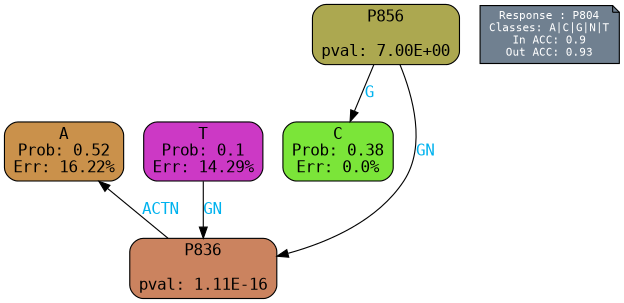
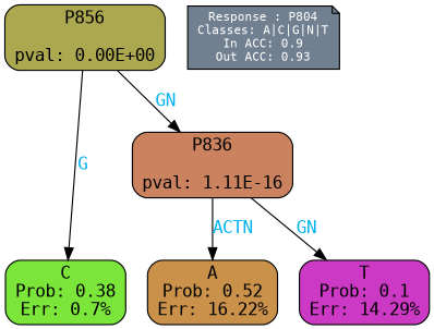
  digraph {
    fontname="DejaVu Sans Mono"
    ranksep=equally
    splines=polylines
    node [color=black fontname="DejaVu Sans Mono" shape=box style="filled, rounded"]
    edge [fontcolor=deepskyblue2 fontname="DejaVu Sans Mono"]
    n1 [fillcolor="#ca914b" label="A\nProb: 0.52\nErr: 16.22%"]
    n2 [fillcolor="#cc39c5" label="T\nProb: 0.1\nErr: 14.29%"]
-   n3 [fillcolor="#7be539" label="C\nProb: 0.38\nErr: 0.0%"]
+   n3 [fillcolor="#7be539" label="C\nProb: 0.38\nErr: 0.7%"]
    n4 [align=left fillcolor=slategray fontcolor=white fontsize=10 label="Response : P804\nClasses: A|C|G|N|T\nIn ACC: 0.9\nOut ACC: 0.93\n" shape=note style=filled]
-   n5 [fillcolor="#aca850" label="P856\n\npval: 7.00E+00"]
+   n5 [fillcolor="#aca850" label="P856\n\npval: 0.00E+00"]
    n6 [fillcolor="#cb835f" label="P836\n\npval: 1.11E-16"]
    subgraph sub_1 {
      rank=same
      n1
      n2
      n3
    }
    subgraph sub_2 {
      rank=same
      n4
      n5
    }
    n5 -> n3 [label=G]
    n5 -> n6 [label=GN]
    n6 -> n1 [label=ACTN]
-   n2 -> n6 [label=GN]
+   n6 -> n2 [label=GN]
  }
